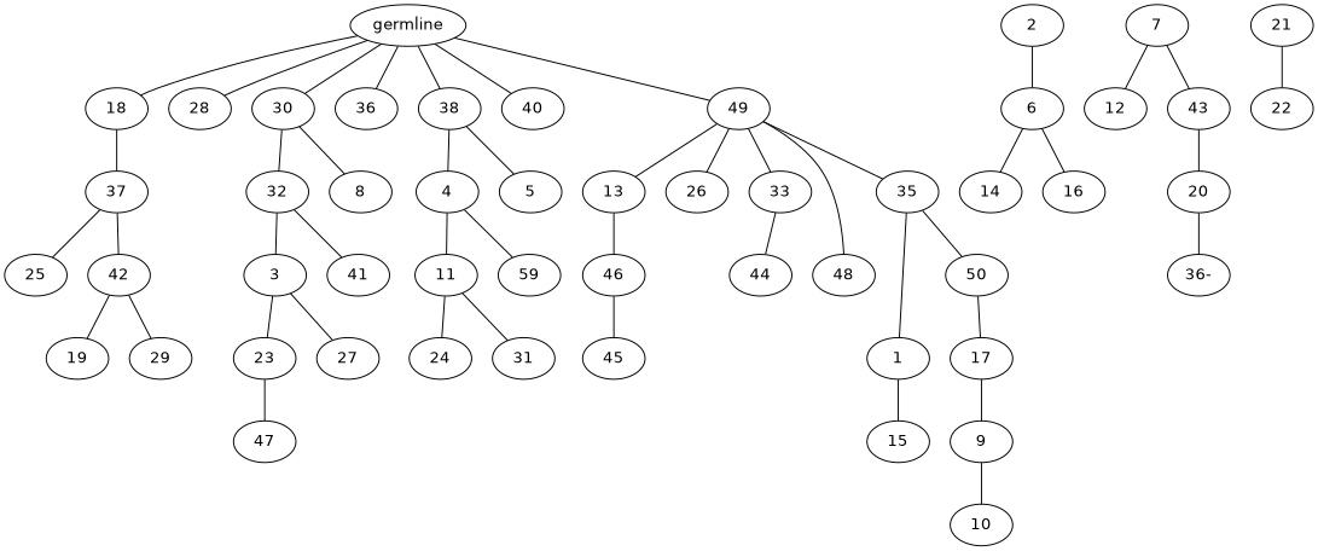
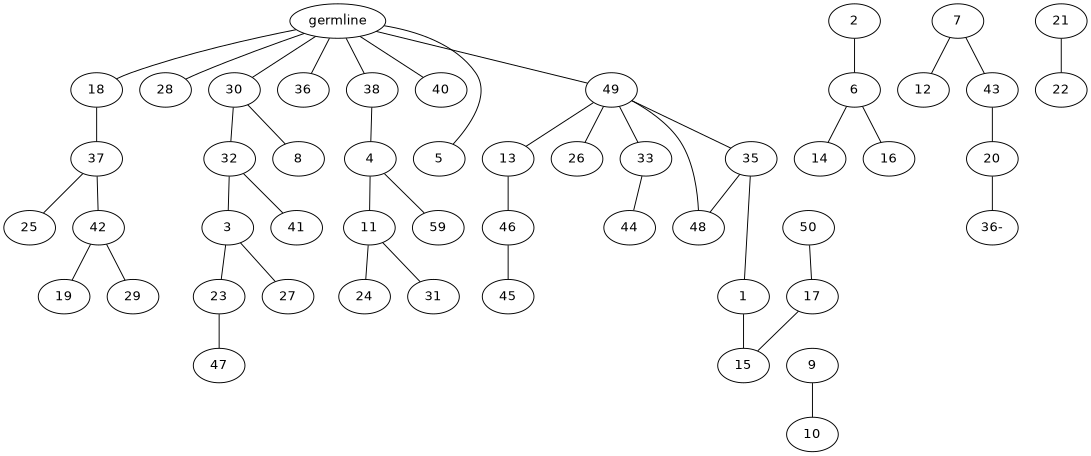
  graph {
    fontname="DejaVu Sans"
    node [fontname="DejaVu Sans"]
    edge [fontname="DejaVu Sans"]
    n1 [label=germline]
    n2 [label=18]
    n3 [label=28]
    n4 [label=30]
    n5 [label=36]
    n6 [label=38]
    n7 [label=40]
    n8 [label=49]
    n9 [label=5]
    n10 [label=37]
    n11 [label=32]
    n12 [label=8]
    n13 [label=4]
    n14 [label=13]
    n15 [label=26]
    n16 [label=33]
    n17 [label=35]
    n18 [label=48]
    n19 [label=25]
    n20 [label=42]
    n21 [label=19]
    n22 [label=29]
    n23 [label=3]
    n24 [label=41]
    n25 [label=23]
    n26 [label=27]
    n27 [label=47]
    n28 [label=2]
    n29 [label=6]
    n30 [label=14]
    n31 [label=16]
    n32 [label=7]
    n33 [label=12]
    n34 [label=43]
    n35 [label=20]
    n36 [label="36-"]
    n37 [label=11]
    n38 [label=59]
    n39 [label=24]
    n40 [label=31]
    n41 [label=21]
    n42 [label=22]
    n43 [label=46]
    n44 [label=44]
    n45 [label=1]
    n46 [label=50]
    n47 [label=45]
    n48 [label=15]
    n49 [label=17]
    n50 [label=9]
    n51 [label=10]
    n1 -- n2
    n1 -- n3
    n1 -- n4
    n1 -- n5
    n1 -- n6
    n1 -- n7
    n1 -- n8
-   n6 -- n9
+   n1 -- n9
    n2 -- n10
    n4 -- n11
    n4 -- n12
    n6 -- n13
    n8 -- n14
    n8 -- n15
    n8 -- n16
    n8 -- n17
    n8 -- n18
    n10 -- n19
    n10 -- n20
    n11 -- n23
    n11 -- n24
    n13 -- n37
    n13 -- n38
    n14 -- n43
    n16 -- n44
    n17 -- n45
-   n17 -- n46
+   n17 -- n18
    n20 -- n21
    n20 -- n22
    n23 -- n25
    n23 -- n26
    n25 -- n27
    n28 -- n29
    n29 -- n30
    n29 -- n31
    n32 -- n33
    n32 -- n34
    n34 -- n35
    n35 -- n36
    n37 -- n39
    n37 -- n40
    n41 -- n42
    n43 -- n47
    n45 -- n48
    n46 -- n49
-   n49 -- n50
+   n49 -- n48
    n50 -- n51
  }
